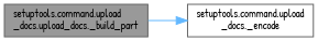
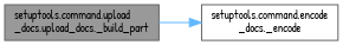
  digraph {
    rankdir=LR
    fontname="Patrick Hand"
    node [fontname="Patrick Hand" fontsize=10 shape=box style=filled]
    n1 [color=gray40 fillcolor=grey60 fontcolor=black height=0.2 label="setuptools.command.upload\l_docs.upload_docs._build_part" width=0.4]
-   n2 [color=grey40 fillcolor=white height=0.2 label="setuptools.command.upload\l_docs._encode" width=0.4]
+   n2 [color=grey40 fillcolor=white height=0.2 label="setuptools.command.encode\l_docs._encode" width=0.4]
    n1 -> n2 [color=steelblue1 fontname="Patrick Hand" fontsize=10 labelfontname=Helvetica labelfontsize=10 style=solid]
  }
